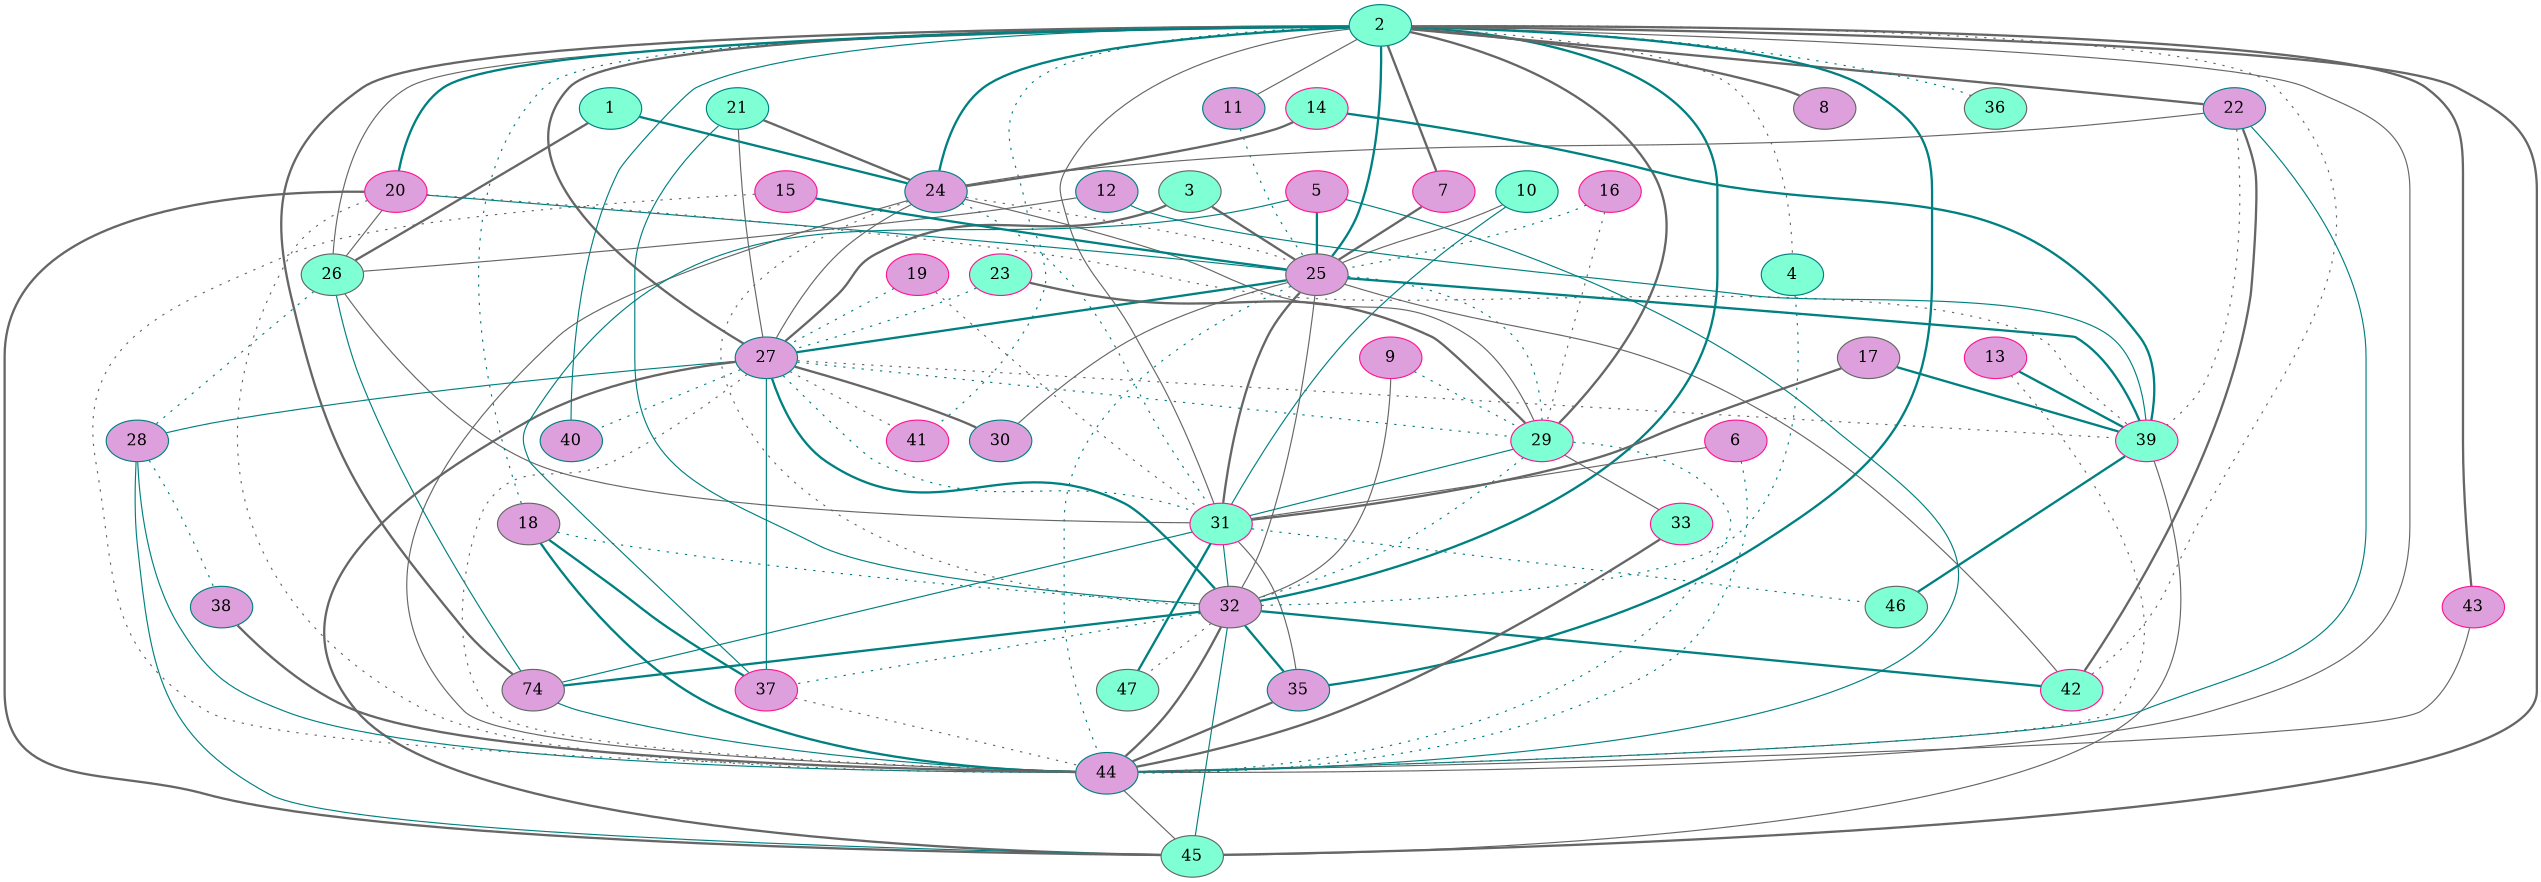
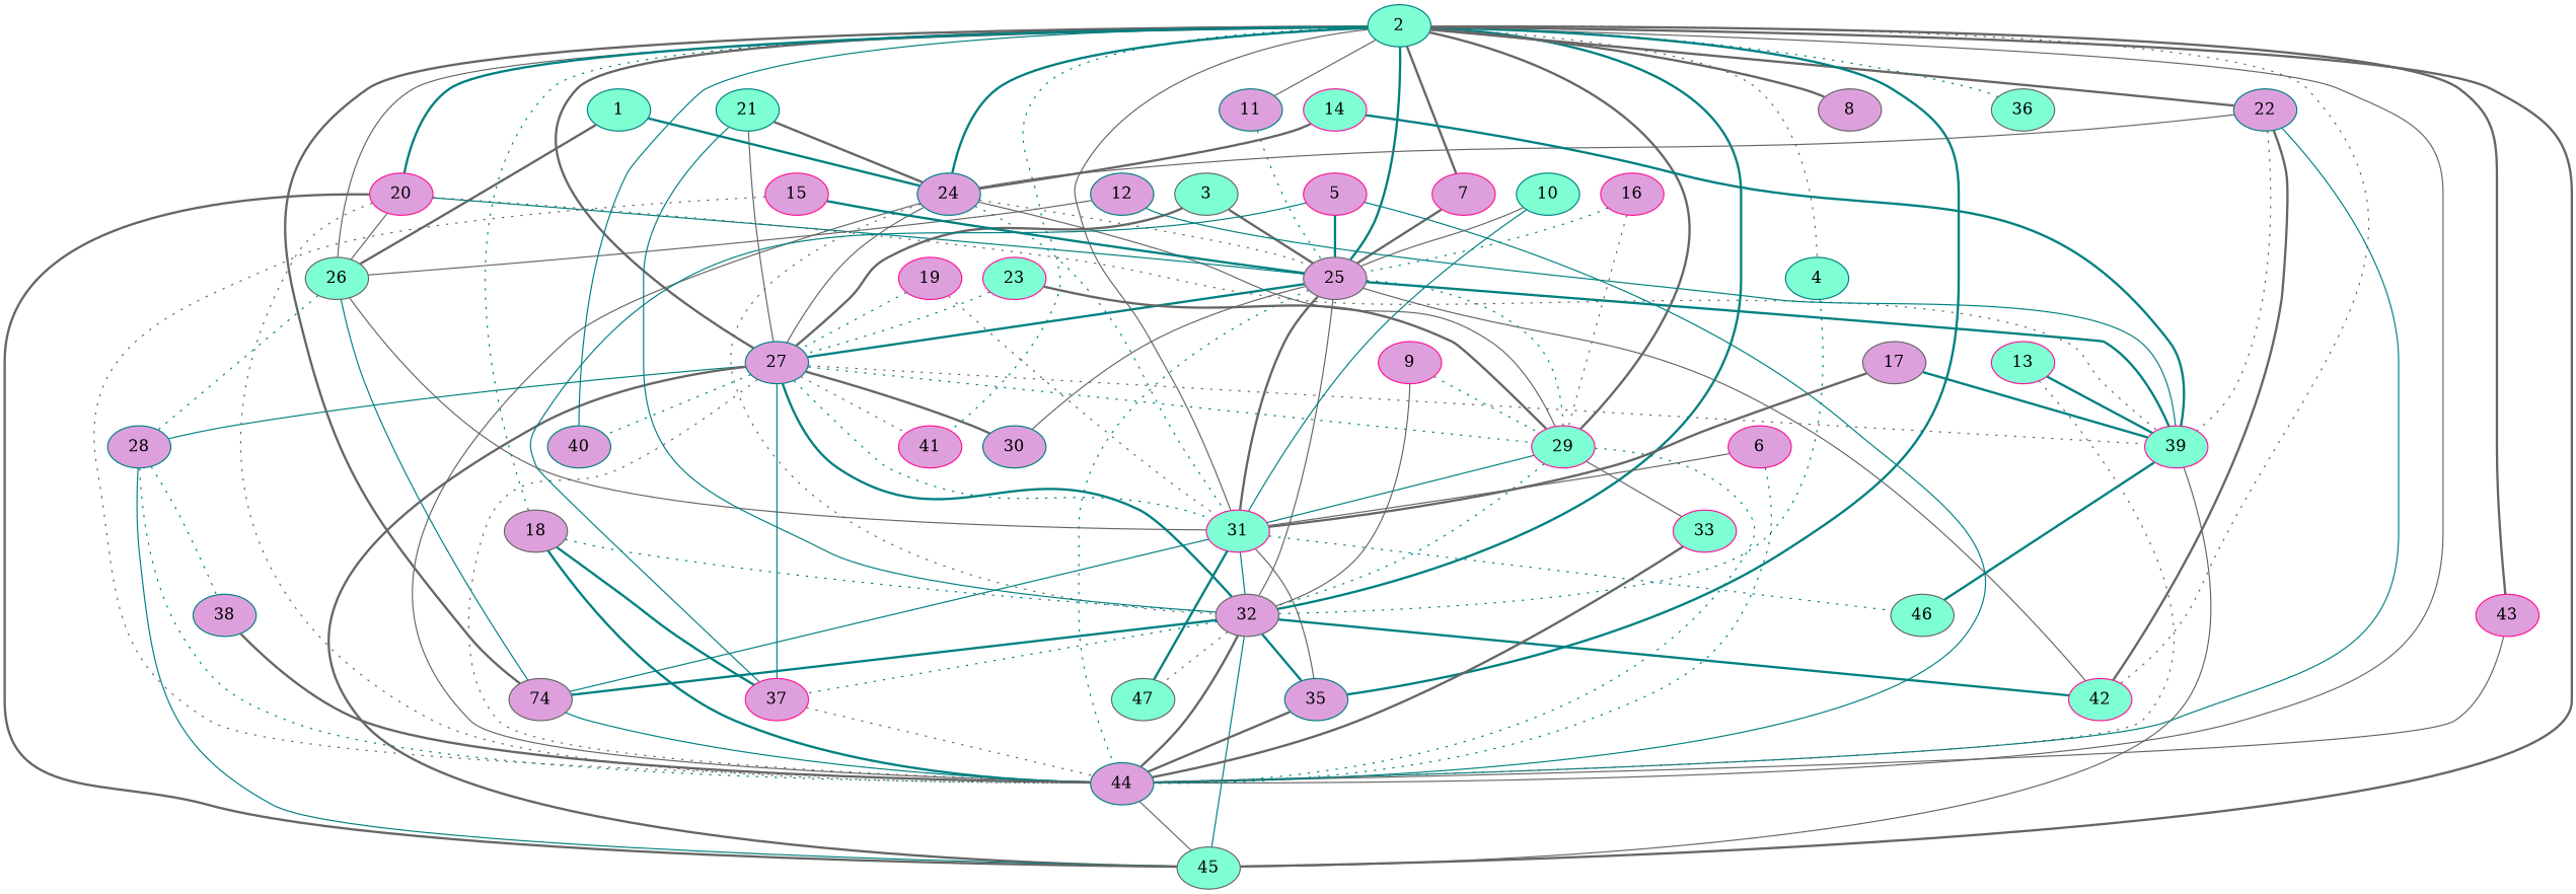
  graph {
    node [color=deeppink fillcolor=plum style=filled]
    edge [color=gray40 style=bold weight=1.0]
    1 [color=teal fillcolor=aquamarine]
    24 [color=teal]
    26 [color=gray40 fillcolor=aquamarine]
    25 [color=gray40]
    27 [color=teal]
    29 [fillcolor=aquamarine]
    31 [fillcolor=aquamarine]
    32 [color=gray40]
    44 [color=teal]
    n10 [color=gray40 label=74]
    28 [color=teal]
    2 [color=teal fillcolor=aquamarine]
    4 [color=teal fillcolor=aquamarine]
    7
    8 [color=gray40]
    11 [color=teal]
    18 [color=gray40]
    20
    22 [color=teal]
    35 [color=teal]
    36 [color=gray40 fillcolor=aquamarine]
    40 [color=teal]
    41
    42 [fillcolor=aquamarine]
    43
    45 [color=gray40 fillcolor=aquamarine]
    37
    39 [fillcolor=aquamarine]
    30 [color=teal]
    33 [fillcolor=aquamarine]
    46 [color=gray40 fillcolor=aquamarine]
    47 [color=gray40 fillcolor=aquamarine]
    3 [color=gray40 fillcolor=aquamarine]
    5
    6
    9
    10 [color=teal fillcolor=aquamarine]
    12 [color=teal]
-   13
+   13 [fillcolor=aquamarine]
    14 [fillcolor=aquamarine]
    15
    16
    17 [color=gray40]
    19
    21 [color=teal fillcolor=aquamarine]
    23 [fillcolor=aquamarine]
    38 [color=teal]
    1 -- 24 [color=teal]
    1 -- 26
    24 -- 25 [style=dotted weight=4.0]
    24 -- 27 [style=solid weight=2.0]
    24 -- 29 [style=solid]
    24 -- 31 [color=teal style=dotted weight=2.0]
    24 -- 32 [style=dotted weight=2.0]
    24 -- 44 [style=solid]
    26 -- 31 [style=solid]
    26 -- n10 [color=teal style=solid]
    26 -- 28 [color=teal style=dotted]
    25 -- 27 [color=teal weight=2.0]
    25 -- 29 [color=teal style=dotted weight=4.0]
    25 -- 31 [weight=2.0]
    25 -- 32 [style=solid weight=2.0]
    25 -- 44 [color=teal style=dotted weight=3.0]
    25 -- 42 [style=solid]
    25 -- 39 [color=teal]
    25 -- 30 [style=solid]
    27 -- 29 [color=teal style=dotted]
    27 -- 31 [color=teal style=dotted]
    27 -- 32 [color=teal]
    27 -- 44 [style=dotted]
    27 -- 28 [color=teal style=solid weight=2.0]
    27 -- 40 [color=teal style=dotted]
    27 -- 41 [style=dotted]
    27 -- 45
    27 -- 37 [color=teal style=solid]
    27 -- 39 [style=dotted]
    27 -- 30
    29 -- 31 [color=teal style=solid weight=2.0]
    29 -- 32 [color=teal style=dotted]
    29 -- 44 [color=teal style=dotted]
    29 -- 33 [style=solid]
    31 -- 32 [color=teal style=solid]
    31 -- n10 [color=teal style=solid]
    31 -- 35 [style=solid]
    31 -- 46 [color=teal style=dotted]
    31 -- 47 [color=teal]
    32 -- 44
    32 -- n10 [color=teal]
    32 -- 35 [color=teal]
    32 -- 42 [color=teal]
    32 -- 45 [color=teal style=solid]
    32 -- 37 [color=teal style=dotted]
    32 -- 47 [style=dotted weight=2.0]
    44 -- 45 [style=solid]
    n10 -- 44 [color=teal style=solid]
-   28 -- 44 [color=teal style=solid]
+   28 -- 44 [color=teal style=dotted]
    28 -- 45 [color=teal style=solid]
    28 -- 38 [color=teal style=dotted]
    2 -- 24 [color=teal weight=2.0]
    2 -- 26 [style=solid weight=3.0]
    2 -- 25 [color=teal weight=4.0]
    2 -- 27 [weight=3.0]
    2 -- 29 [weight=2.0]
    2 -- 31 [style=solid weight=2.0]
    2 -- 32 [color=teal weight=3.0]
    2 -- 44 [style=solid weight=2.0]
    2 -- n10
    2 -- 4 [style=dotted]
    2 -- 7
    2 -- 8
    2 -- 11 [style=solid]
    2 -- 18 [color=teal style=dotted]
    2 -- 20 [color=teal]
    2 -- 22
    2 -- 35 [color=teal]
    2 -- 36 [color=teal style=dotted]
    2 -- 40 [color=teal style=solid]
    2 -- 41 [color=teal style=dotted]
    2 -- 42 [style=dotted weight=2.0]
    2 -- 43
    2 -- 45 [weight=2.0]
    4 -- 32 [color=teal style=dotted]
    7 -- 25
    11 -- 25 [color=teal style=dotted]
    18 -- 32 [color=teal style=dotted]
    18 -- 44 [color=teal]
    18 -- 37 [color=teal]
    20 -- 26 [style=solid]
    20 -- 25 [color=teal style=solid]
    20 -- 44 [style=dotted]
    20 -- 45
    20 -- 39 [style=dotted]
    22 -- 24 [style=solid]
    22 -- 44 [color=teal style=solid]
    22 -- 42
    22 -- 39 [style=dotted]
    35 -- 44 [weight=2.0]
    43 -- 44 [style=solid]
    37 -- 44 [style=dotted]
    39 -- 45 [style=solid]
    39 -- 46 [color=teal]
    33 -- 44
    3 -- 25
    3 -- 27
    5 -- 25 [color=teal weight=2.0]
    5 -- 44 [color=teal style=solid]
    5 -- 37 [color=teal style=solid]
    6 -- 31 [style=solid]
    6 -- 44 [color=teal style=dotted]
    9 -- 29 [color=teal style=dotted]
    9 -- 32 [style=solid]
    10 -- 25 [style=solid]
    10 -- 31 [color=teal style=solid]
    12 -- 26 [style=solid]
    12 -- 39 [color=teal style=solid]
    13 -- 44 [style=dotted]
    13 -- 39 [color=teal]
    14 -- 24
    14 -- 39 [color=teal]
    15 -- 25 [color=teal]
    15 -- 44 [style=dotted weight=2.0]
    16 -- 25 [color=teal style=dotted]
    16 -- 29 [style=dotted]
    17 -- 31
    17 -- 39 [color=teal]
    19 -- 27 [color=teal style=dotted]
    19 -- 31 [style=dotted weight=2.0]
    21 -- 24
    21 -- 27 [style=solid]
    21 -- 32 [color=teal style=solid]
    23 -- 27 [color=teal style=dotted]
    23 -- 29
    38 -- 44
  }
